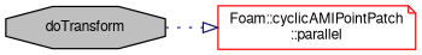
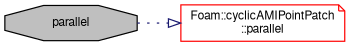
  digraph {
    rankdir=LR
    node [fontname=FreeSans fontsize=10]
-   n1 [color=black fillcolor=grey75 fontcolor=black height=0.2 label=doTransform shape=octagon style=filled width=0.4]
+   n1 [color=black fillcolor=grey75 fontcolor=black height=0.2 label=parallel shape=octagon style=filled width=0.4]
    n2 [color=red height=0.2 label="Foam::cyclicAMIPointPatch\l::parallel" shape=note width=0.4]
    n1 -> n2 [color=midnightblue fontname=FreeSans fontsize=10 labelfontname=FreeSans labelfontsize=10 style=dotted arrowhead=onormal]
  }
